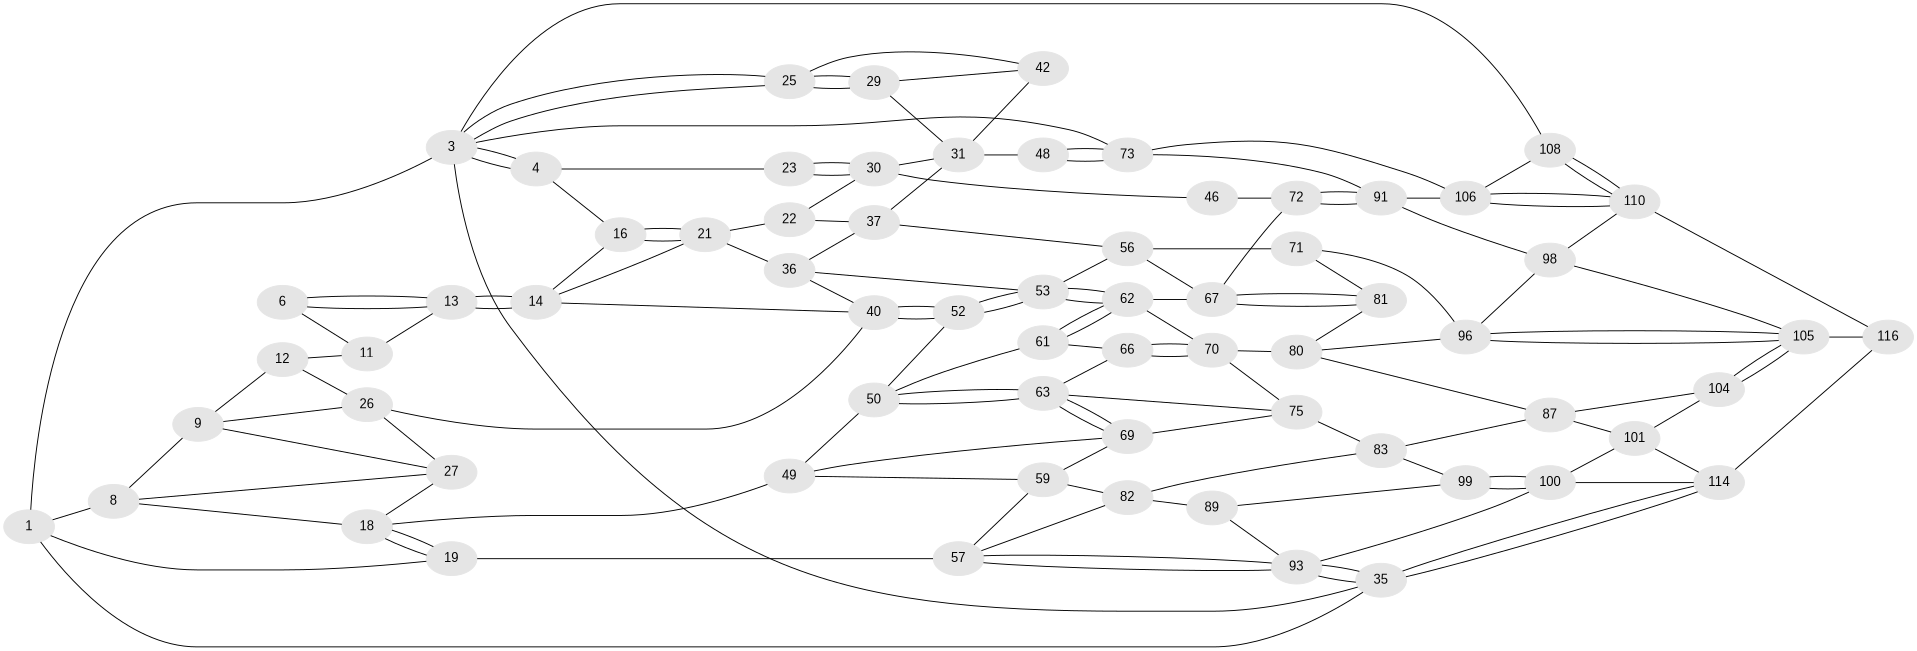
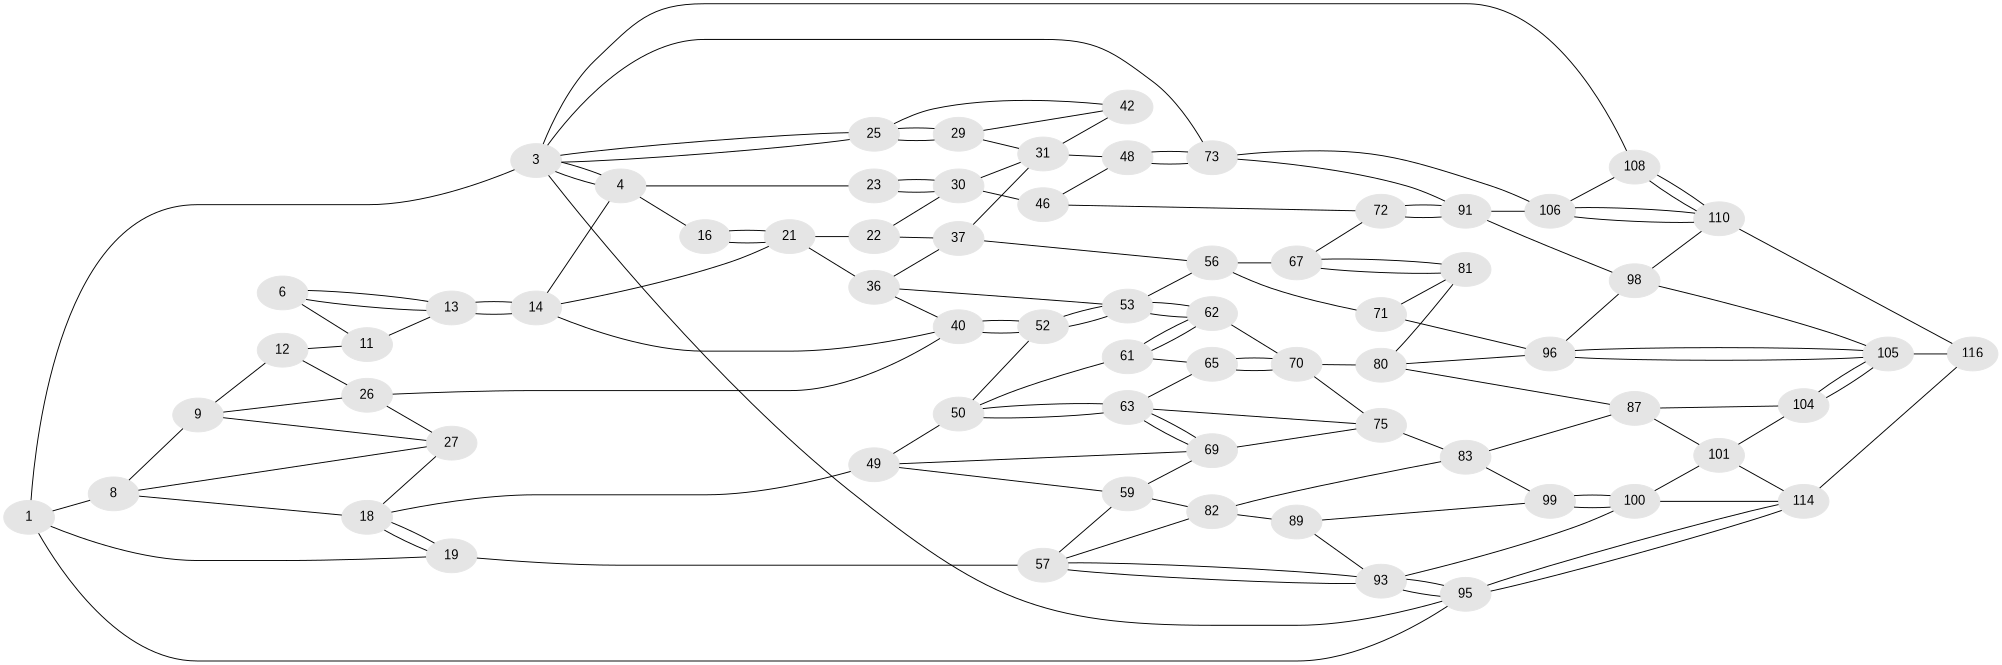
  graph {
    fontname="Liberation Sans"
    rankdir=LR
    node [color=gray90 fontname="Liberation Sans" style=filled]
    edge [fontname="Liberation Sans"]
    1 [super="+2"]
    3 [super="+74"]
    8 [super="+17"]
    19
-   95 [label=35]
+   95
    4 [super="+5"]
    n7 [label=25]
    73 [super="+92"]
    108
    9 [super="+25"]
    18 [super="+43"]
    27 [super="+38"]
    57 [super="+58"]
    114 [super="+115"]
    16
    23 [super="+24"]
    29 [super="+32"]
    42
    91 [super="+99"]
    106 [super="+107"]
    110 [super="+112"]
    6 [super="+7"]
    11 [super="+12"]
    13
    21 [super="+33"]
    30 [super="+35"]
    14 [super="+15"]
    n28 [label=12 super="+20"]
    26 [super="+39"]
    49 [super="+60"]
    40 [super="+41"]
    22 [super="+34"]
    36 [super="+45"]
    52
    50 [super="+51"]
    59 [super="+79"]
    69 [super="+77"]
    82 [super="+84"]
    93 [super="+94"]
    37 [super="+55"]
    53 [super="+54"]
    31 [super="+44"]
    46 [super="+47"]
    56 [super="+68"]
    48
    72
    62 [super="+66"]
    67
    71 [super="+85"]
    61
    63 [super="+64"]
    75 [super="+78"]
-   65 [label=66]
+   65
    70 [super="+76"]
    81
    96 [super="+97"]
    83 [super="+86"]
    89
    100 [super="+103"]
    80 [super="+88"]
    87 [super="+102"]
    98 [super="+111"]
    105 [super="+113"]
    n64 [label=99]
    101 [super="+109"]
    104
    116
    1 -- 3
    1 -- 8
    1 -- 19
    1 -- 95
    3 -- 95
    3 -- 4
    3 -- 4
    3 -- n7
    3 -- n7
    3 -- 73
    3 -- 108
    8 -- 9
    8 -- 18
    8 -- 27
    19 -- 57
    95 -- 114
    95 -- 114
    4 -- 16
    4 -- 23
    n7 -- 29
    n7 -- 29
    n7 -- 42
    73 -- 91
    73 -- 106
    108 -- 110
    108 -- 110
    9 -- 27
    9 -- n28
    9 -- 26
    18 -- 19
    18 -- 19
    18 -- 27
    18 -- 49
    57 -- 59
    57 -- 82
    57 -- 93
    57 -- 93
    114 -- 116
    16 -- 21
    16 -- 21
    23 -- 30
    23 -- 30
    29 -- 42
    29 -- 31
    91 -- 106
    91 -- 98
    106 -- 108
    106 -- 110
    106 -- 110
    110 -- 116
    6 -- 11
    6 -- 13
    6 -- 13
    11 -- 13
    13 -- 14
    13 -- 14
    21 -- 22
    21 -- 36
    30 -- 31
    30 -- 46
-   14 -- 16
+   14 -- 4
    14 -- 21
    14 -- 40
    n28 -- 11 [weight=2]
    n28 -- 26
    26 -- 27
    26 -- 40
    49 -- 50
    49 -- 59
    49 -- 69
    40 -- 52
    40 -- 52
    22 -- 30
    22 -- 37
    36 -- 40
    36 -- 37
    36 -- 53
    52 -- 53
    52 -- 53
    50 -- 52
    50 -- 61
    50 -- 63
    50 -- 63
    59 -- 69
    59 -- 82
    69 -- 75
    82 -- 83
    82 -- 89
    93 -- 95
    93 -- 95
    93 -- 100
    37 -- 31
    37 -- 56
    53 -- 56
    53 -- 62
    53 -- 62
    31 -- 42
    31 -- 48
+   46 -- 48
    46 -- 72
    56 -- 67
    56 -- 71
    48 -- 73
    48 -- 73
    72 -- 91
    72 -- 91
-   62 -- 67
    62 -- 70
    67 -- 72
    67 -- 81
    67 -- 81
    71 -- 81
    71 -- 96
    61 -- 62
    61 -- 62
    61 -- 65
    63 -- 69
    63 -- 69
    63 -- 75
    63 -- 65
    75 -- 83
    65 -- 70
    65 -- 70
    70 -- 75
    70 -- 80
    96 -- 98
    96 -- 105
    96 -- 105
    83 -- 87
    83 -- n64
    89 -- 93
    89 -- n64
    100 -- 114
    100 -- 101
    80 -- 81
    80 -- 96
    80 -- 87
    87 -- 101
    87 -- 104
    98 -- 110
    98 -- 105
    105 -- 116
    n64 -- 100
    n64 -- 100
    101 -- 114
    101 -- 104
    104 -- 105
    104 -- 105
  }
